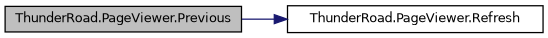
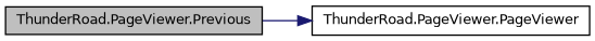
  digraph {
    rankdir=LR
    node [color=black fontname=Helvetica fontsize=10 shape=record style=filled]
    n1 [fillcolor=grey75 fontcolor=black height=0.2 label="ThunderRoad.PageViewer.Previous" width=0.4]
-   n2 [fillcolor=white height=0.2 label="ThunderRoad.PageViewer.Refresh" width=0.4]
+   n2 [fillcolor=white height=0.2 label="ThunderRoad.PageViewer.PageViewer" width=0.4]
    n1 -> n2 [color=midnightblue fontname=Helvetica fontsize=10 labelfontname=Helvetica labelfontsize=10 style=solid]
  }
